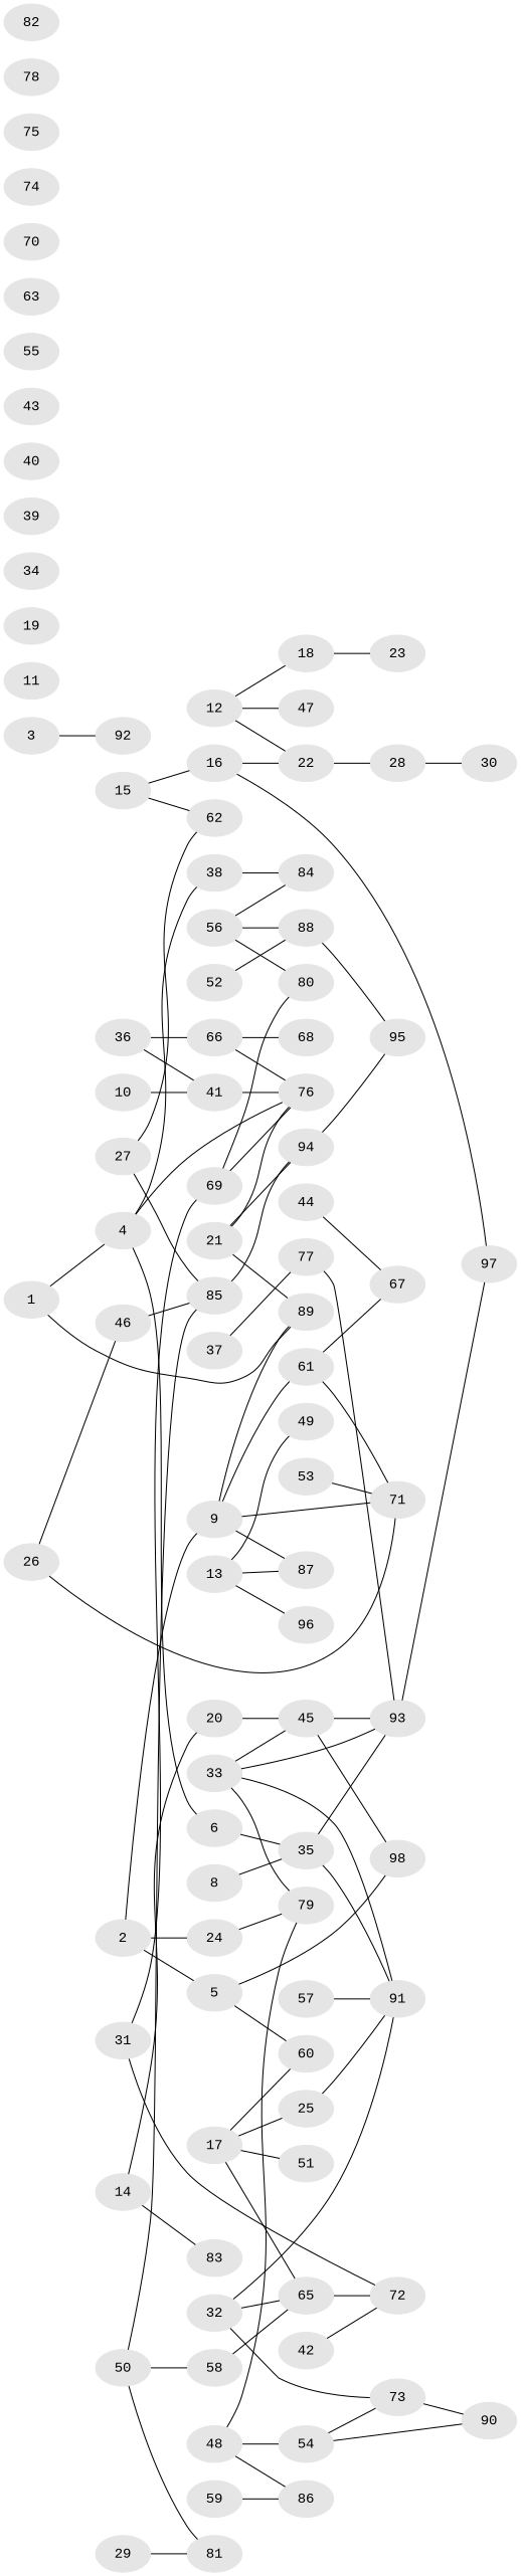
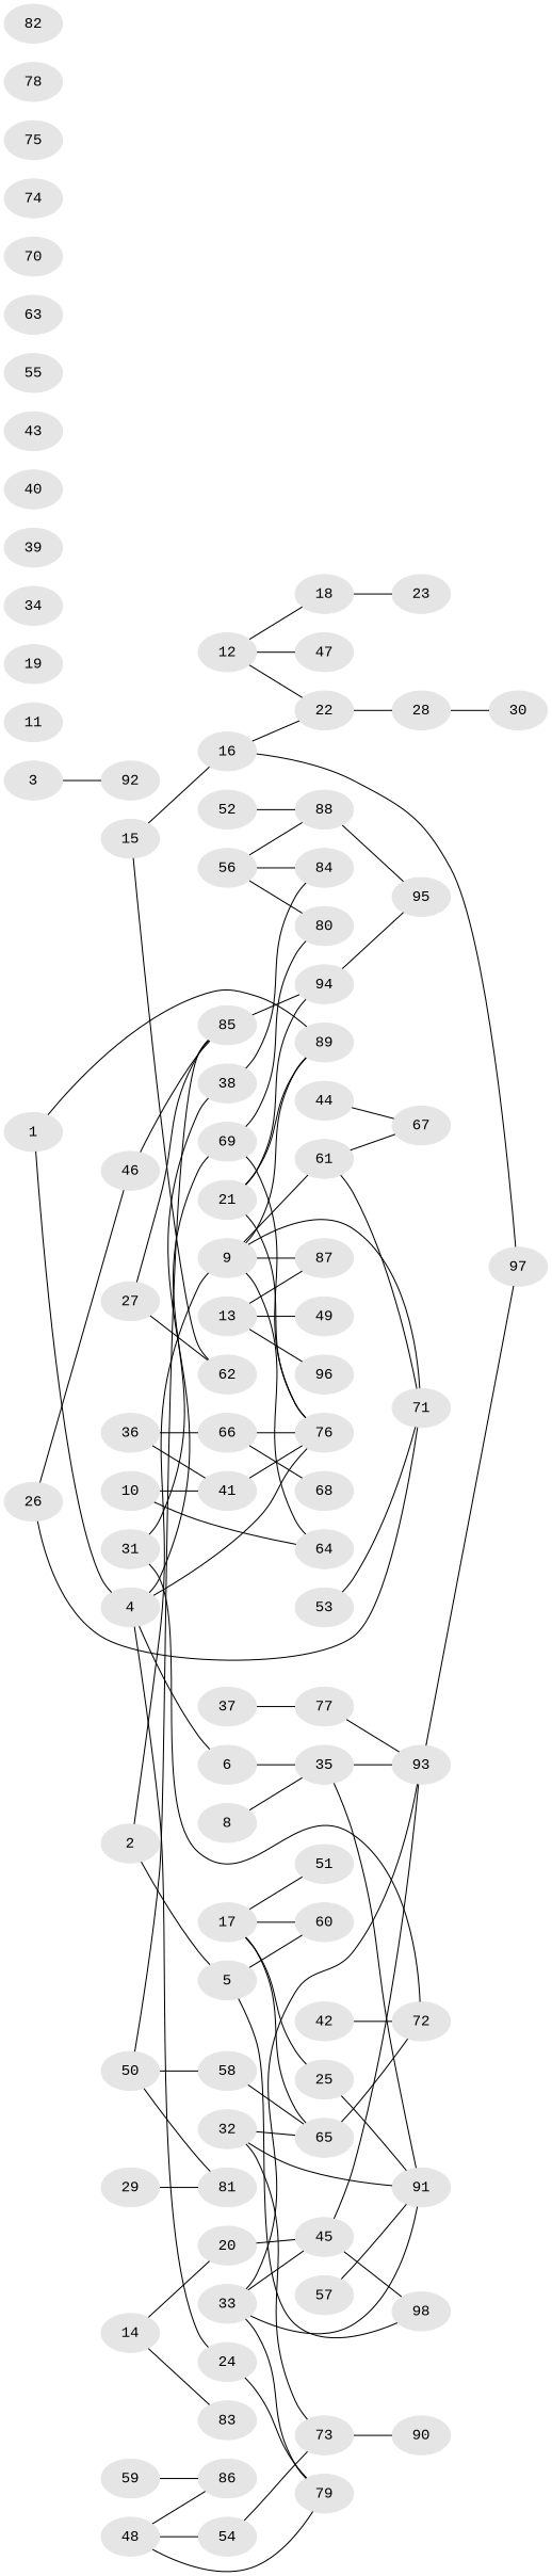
  graph {
    fontname="Liberation Mono"
    rankdir=LR
    node [color=gray90 fontname="Liberation Mono" style=filled]
    edge [fontname="Liberation Mono"]
    1
    4
    89
    6
    24
    76
    38
    2
    5
    9
    60
    98
    61
+   64
    71
    87
    3
    92
    35
    79
    91
    93
    31
    69
    72
    73
    90
    8
    67
    10
    41
    11
    12
    18
    22
    47
    23
    28
    13
    49
    96
    14
    20
    83
    45
    15
    16
    62
    97
    17
    25
    51
    65
    19
    21
    94
    95
    30
    26
    46
    85
    27
    29
    81
    80
    32
    33
    34
    36
    66
    68
    37
    77
    84
    39
    40
    42
    43
    44
    48
    54
    86
    50
    58
    52
    88
    53
    55
    56
    57
    59
    63
    70
    74
    75
    78
    82
    1 -- 4
    1 -- 89
    4 -- 6
-   2 -- 24
+   4 -- 24
    4 -- 76
    4 -- 38
    6 -- 35
    24 -- 79
    38 -- 84
    2 -- 5
    2 -- 9
    5 -- 60
    5 -- 98
    9 -- 89
    9 -- 61
+   9 -- 64
    9 -- 71
    9 -- 87
    61 -- 71
    61 -- 67
    3 -- 92
    35 -- 91
    35 -- 93
    93 -- 97
    31 -- 69
    31 -- 72
    69 -- 76
    69 -- 80
    73 -- 90
    8 -- 35
+   10 -- 64
    10 -- 41
    41 -- 76
    12 -- 18
    12 -- 22
    12 -- 47
    18 -- 23
    22 -- 28
    28 -- 30
    13 -- 87
    13 -- 49
    13 -- 96
    14 -- 20
    14 -- 83
    20 -- 45
    45 -- 98
    45 -- 93
    15 -- 16
    15 -- 62
    16 -- 22
    16 -- 97
    17 -- 60
    17 -- 25
    17 -- 51
    17 -- 65
    25 -- 91
    65 -- 72
    21 -- 89
    21 -- 76
    21 -- 94
    94 -- 95
    26 -- 71
    26 -- 46
    46 -- 85
    85 -- 94
    27 -- 62
    27 -- 85
    29 -- 81
    32 -- 91
    32 -- 73
    32 -- 65
    33 -- 79
    33 -- 91
    33 -- 93
    33 -- 45
    36 -- 41
    36 -- 66
    66 -- 76
    66 -- 68
    37 -- 77
    77 -- 93
    42 -- 72
    44 -- 67
    48 -- 79
    48 -- 54
    48 -- 86
    54 -- 73
-   54 -- 90
    50 -- 85
    50 -- 81
    50 -- 58
    58 -- 65
    52 -- 88
    88 -- 95
    53 -- 71
    56 -- 80
    56 -- 84
    56 -- 88
    57 -- 91
    59 -- 86
  }
